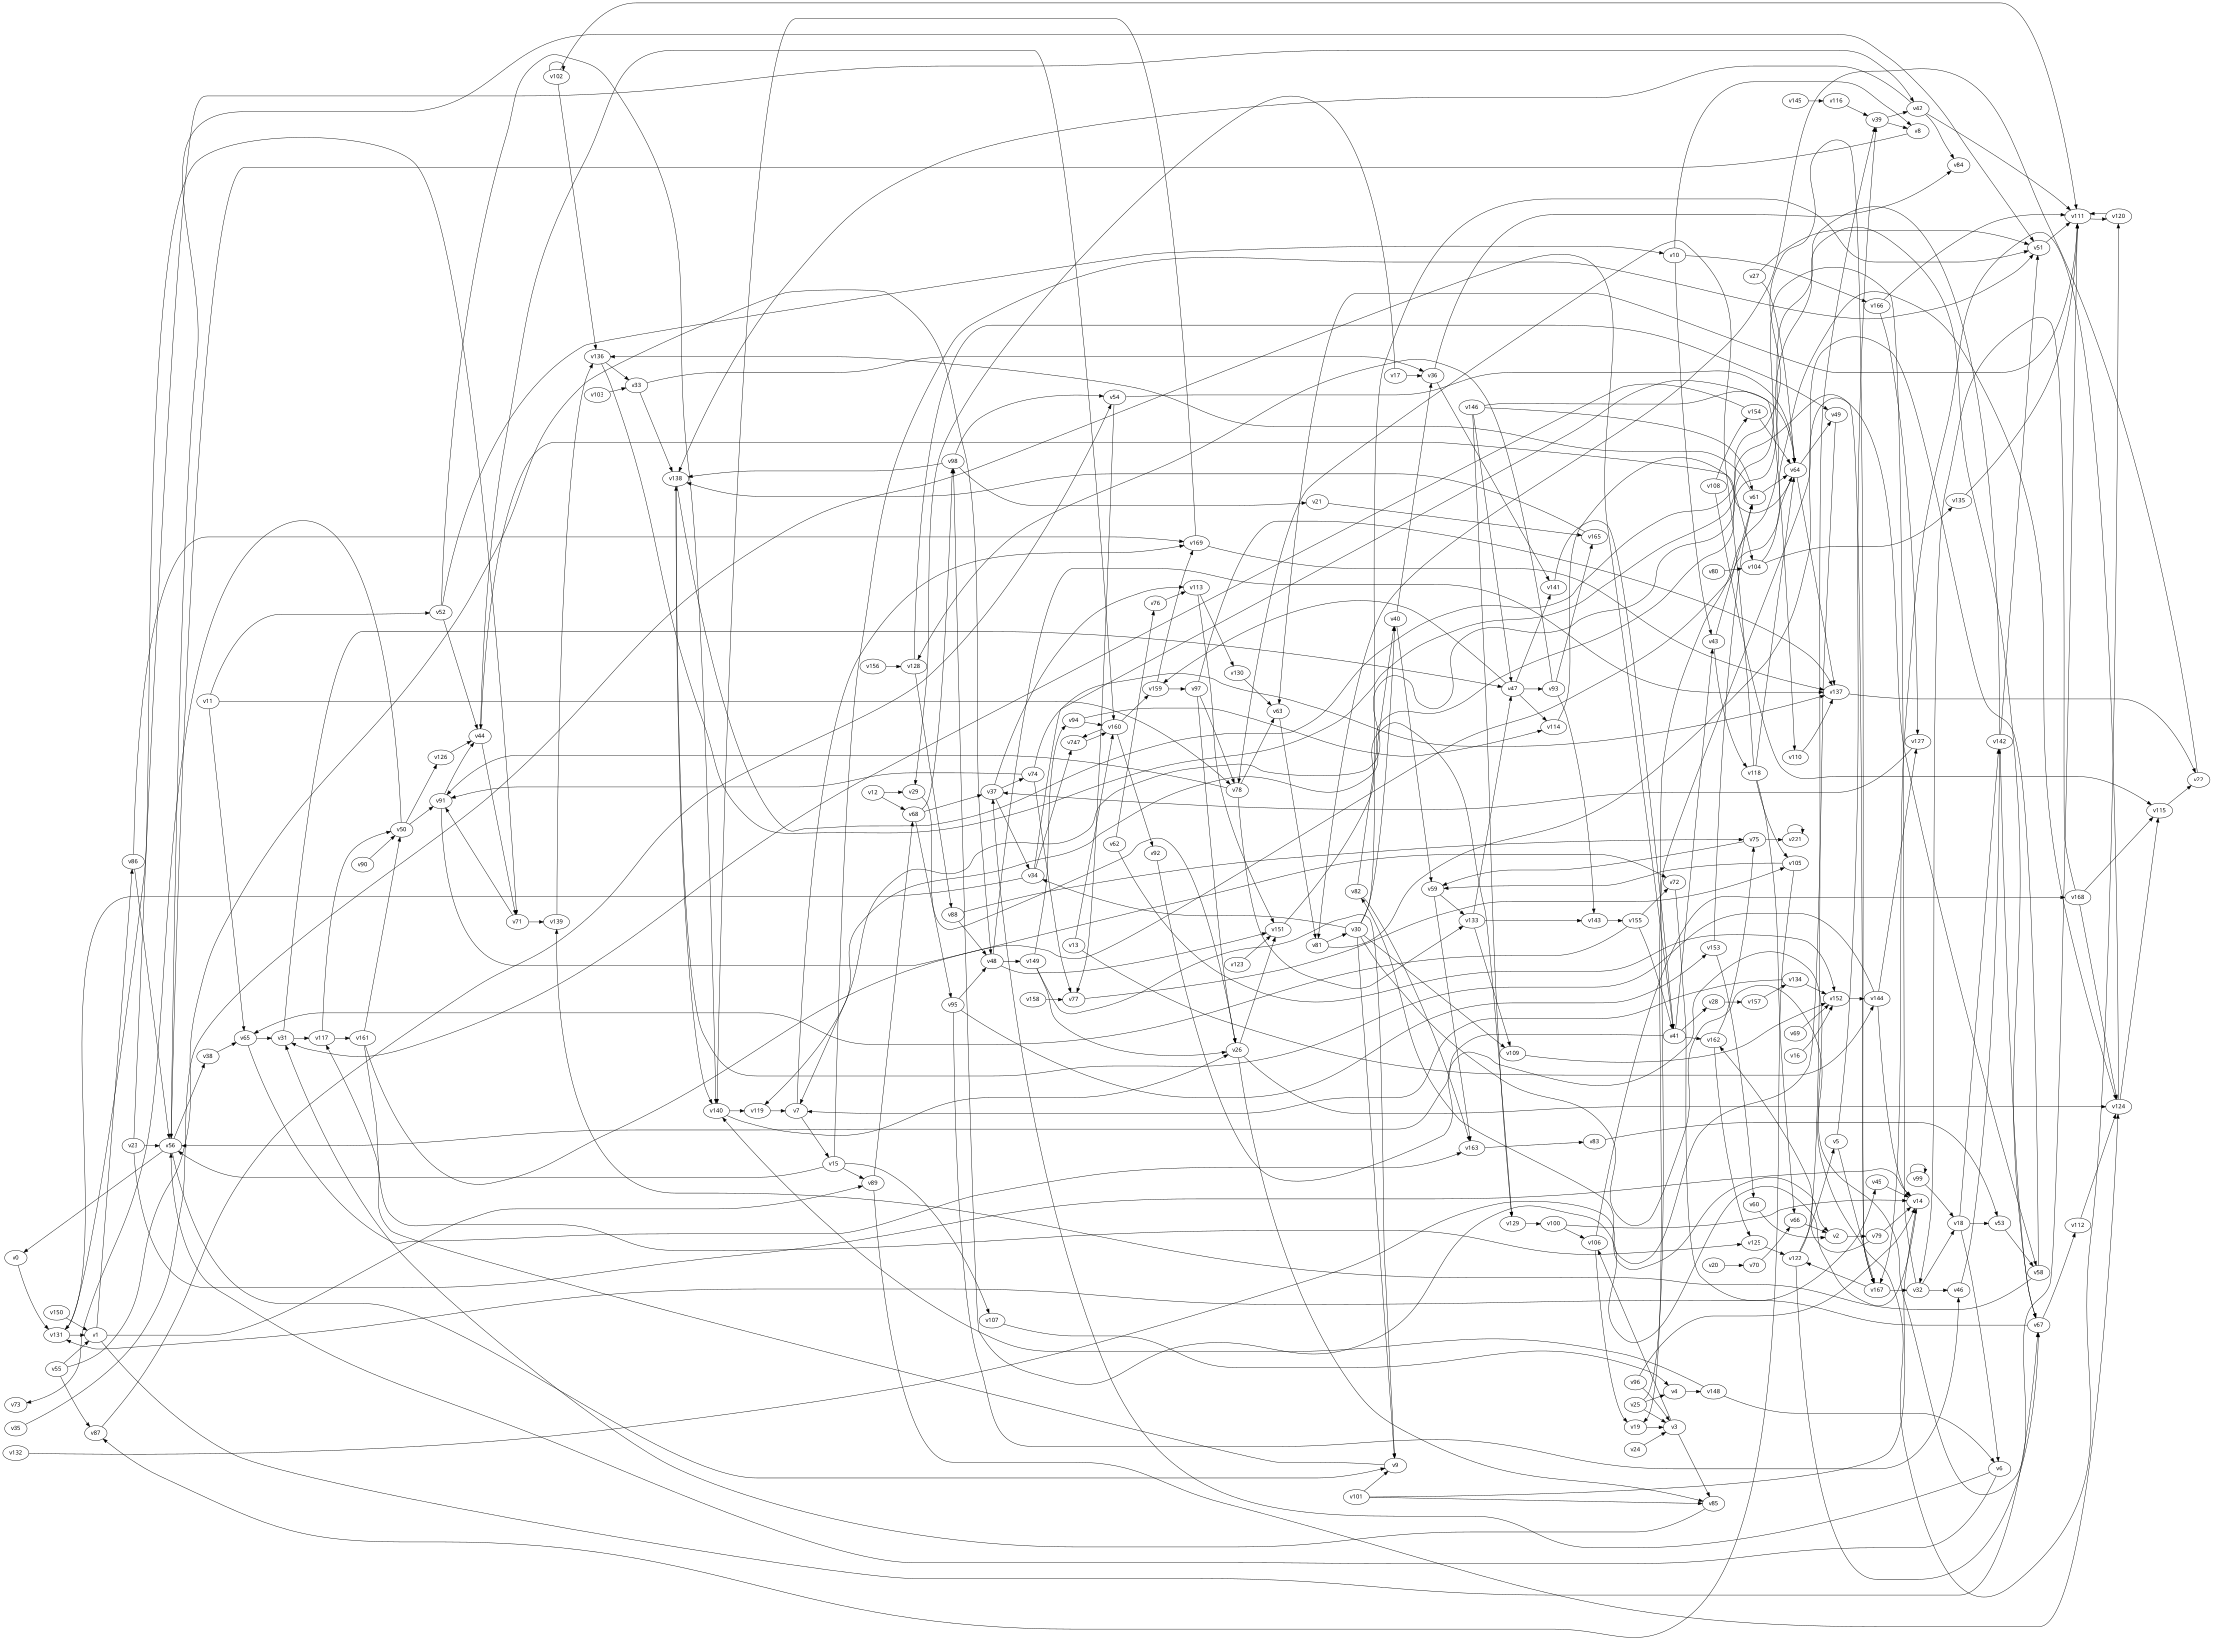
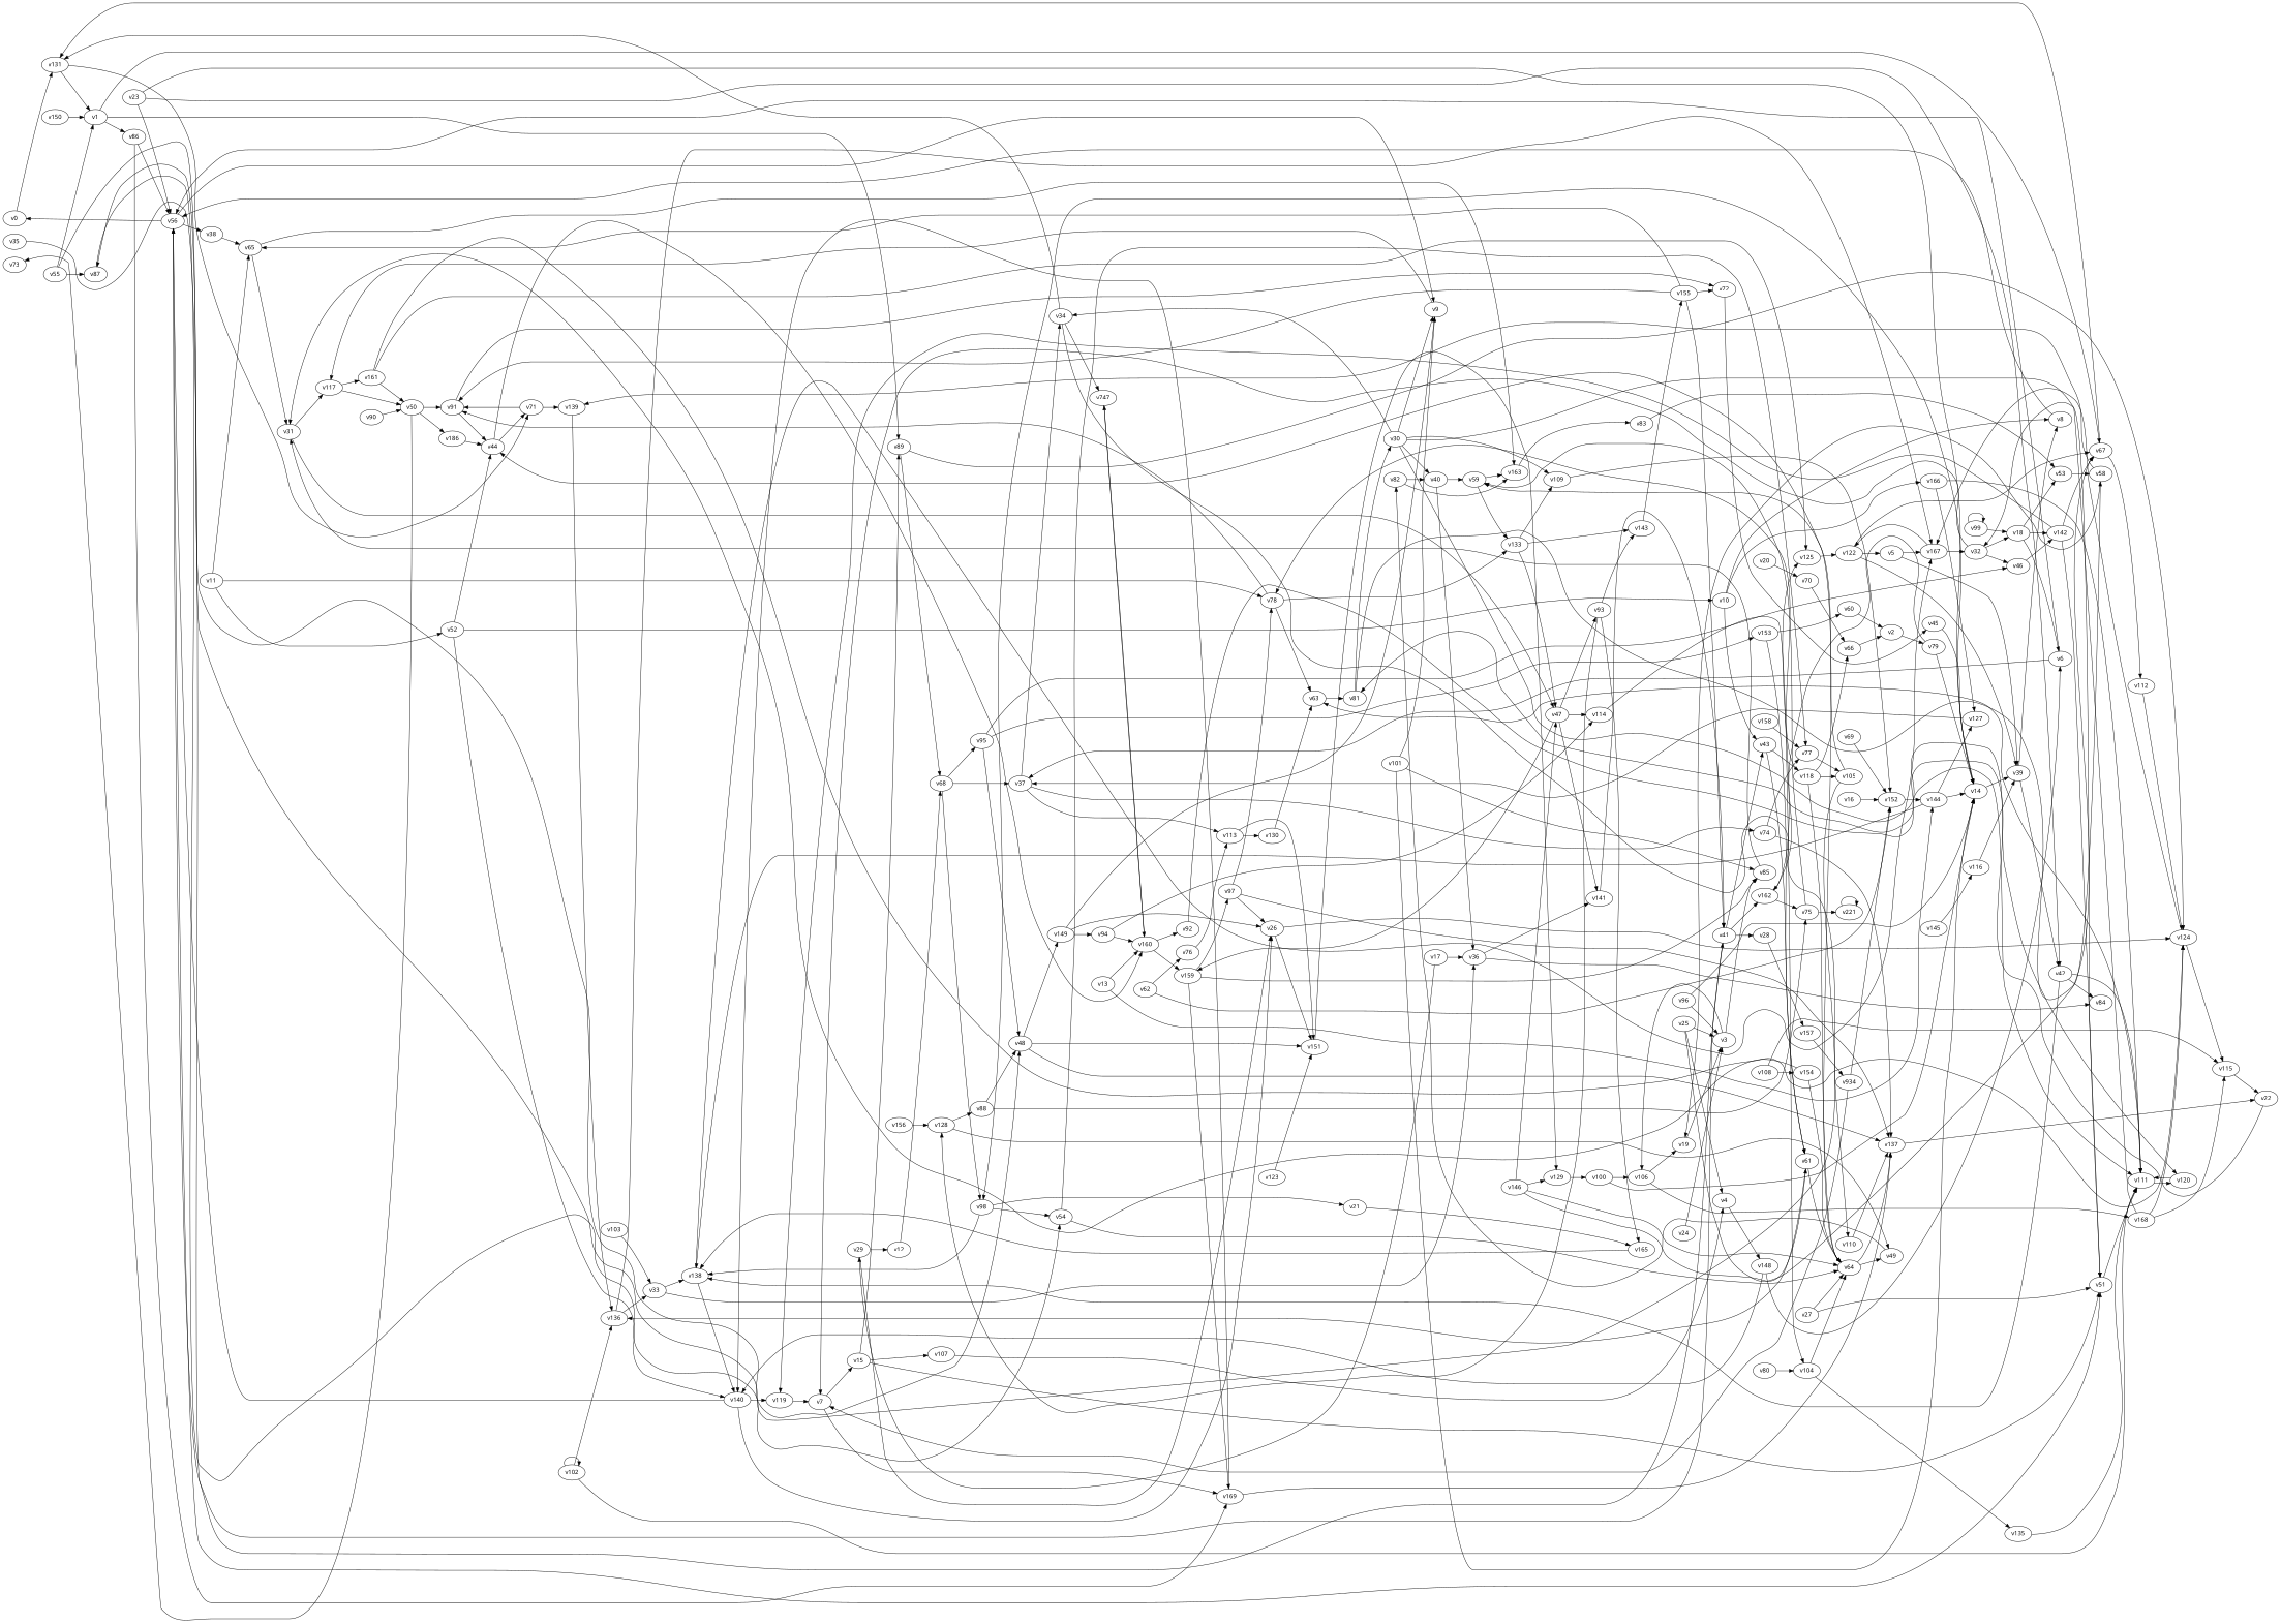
  digraph {
    fontname="Noto Sans"
    rankdir=LR
    node [fontname="Noto Sans" player=1]
    edge [fontname="Noto Sans"]
    v0
    v131
    v1 [player=0]
    v71
    v67 [player=0]
    v86 [player=0]
    v89
    v112
    v56
    v169
    v68
    v124 [player=0]
    v2 [player=0]
    v79
    v14 [player=0]
    v162 [player=0]
    v3 [player=0]
    v85 [player=0]
    v106 [player=0]
    v31 [player=0]
    v19
    v168
    v148 [player=0]
    v4
    v6 [player=0]
    v140 [player=0]
    v5
    v39
    v167 [player=0]
    v8 [player=0]
    v42 [player=0]
    v49
    v82
    v32
    v122
    v37
    v34
    v74
    v113 [player=0]
    v9 [player=0]
    v51 [player=0]
    v38 [player=0]
    v7 [player=0]
    v15 [player=0]
    v107
    v137 [player=0]
    v117
    v50
    v161
    v10
    v43
    v166 [player=0]
    v61
    v118 [player=0]
    v111
    v127
    v52 [player=0]
    v11
    v65
    v78 [player=0]
    v44
    v163
    v91
    v133 [player=0]
    v63 [player=0]
    v12
    v98 [player=0]
    v95 [player=0]
    v13 [player=0]
    v144 [player=0]
    v160 [player=0]
    v138 [player=0]
    n73 [label=v747]
    v159
    v92 [player=0]
    v21
    v54 [player=0]
    v16 [player=0]
    v152 [player=0]
    v17 [player=0]
    v29
    v36
    v26
    v84
    v141
    v18 [player=0]
    v53 [player=0]
    v142
    v58 [player=0]
    v119 [player=0]
    v20
    v70
    v66
    v165 [player=0]
    v81 [player=0]
    v22
    v30 [player=0]
    v23
    v24
    v25
    v151 [player=0]
    v115
    v129
    v27
    v64 [player=0]
    v28 [player=0]
    v157
    v90
-   v134
+   v134 [label=v934]
    v40
    v109
    v120
    v110
    v59
    v47 [player=0]
    v93 [player=0]
    v114 [player=0]
    v46 [player=0]
    v33
    v35 [player=0]
    v41
    v77 [player=0]
    v130
    v75 [player=0]
    v125
    v136
    v105
    v139 [player=0]
    v45 [player=0]
    v128
    v143 [player=0]
    v104
    v97
    v48 [player=0]
    v149
    v94 [player=0]
    v73 [player=0]
-   v126
+   v126 [label=v186]
    v72 [player=0]
    v55
    v87
    v83 [player=0]
    v60 [player=0]
    v62
    v76 [player=0]
    v153 [player=0]
    v69
    n148 [label=v221]
    v80 [player=0]
    v135
    v88
    v155
    v96
    v99
    v100
    v101 [player=0]
    v102 [player=0]
    v103 [player=0]
    v108 [player=0]
    v154
    v116
    v123 [player=0]
-   v132 [player=0]
    v145 [player=0]
    v146 [player=0]
    v150 [player=0]
    v156
    v158 [player=0]
    v0 -> v131
    v131 -> v1
    v131 -> v71 [constraint="t mod 5 == 2"]
    v1 -> v67
    v1 -> v86
    v1 -> v89
    v71 -> v91
    v71 -> v139
    v67 -> v131
    v67 -> v112
    v86 -> v56
    v86 -> v169
    v89 -> v68
    v89 -> v124
    v112 -> v124
    v56 -> v0
    v56 -> v9
    v56 -> v51
    v56 -> v38
    v169 -> v140 [constraint="t mod 3 == 0"]
    v169 -> v137
    v68 -> v37
    v68 -> v98
    v68 -> v95
    v124 -> v167 [constraint="t < 8"]
    v124 -> v115
    v2 -> v79
    v79 -> v14
    v79 -> v162 [constraint="t < 12"]
+   v14 -> v39
    v14 -> v98 [constraint="t mod 4 == 1"]
    v162 -> v75
    v162 -> v125
    v3 -> v85
    v3 -> v106 [constraint="t < 9"]
    v85 -> v31
    v106 -> v19
    v106 -> v168
    v31 -> v117
    v31 -> v47
    v19 -> v3
    v168 -> v124
    v168 -> v32 [constraint="t < 14"]
    v168 -> v115
    v148 -> v6
    v148 -> v140
    v4 -> v148
    v6 -> v56
    v6 -> v37
-   v15 -> v56
+   v140 -> v56
    v140 -> v26
    v140 -> v119
    v5 -> v39
    v5 -> v167
    v39 -> v8
    v39 -> v42
    v167 -> v32
    v167 -> v122
    v8 -> v56
    v42 -> v111
    v42 -> v138
    v42 -> v84
    v49 -> v82 [constraint="t < 7"]
    v82 -> v163
    v82 -> v40
    v32 -> v7 [constraint="t < 14"]
    v32 -> v18
    v32 -> v46
    v122 -> v67
    v122 -> v5
    v122 -> v39
    v37 -> v34
    v37 -> v74
    v37 -> v113
    v34 -> v131
    v34 -> n73
    v34 -> v110 [constraint="t >= 5"]
    v74 -> v137
    v74 -> v77
    v113 -> v151 [constraint="t >= 3"]
    v113 -> v130
    v9 -> v117
    v51 -> v111
    v38 -> v65
    v7 -> v169
    v7 -> v15
    v15 -> v89
    v15 -> v51
    v15 -> v107
    v107 -> v4
    v137 -> v22
    v117 -> v50
    v117 -> v161
    v50 -> v91
    v50 -> v73 [constraint="t mod 4 == 0"]
    v50 -> v126
    v161 -> v124 [constraint="t >= 4"]
    v161 -> v50
    v161 -> v125
    v10 -> v8
    v10 -> v43
    v10 -> v166
    v43 -> v61
    v43 -> v118
    v166 -> v111
    v166 -> v127
    v61 -> v64
    v61 -> v136
    v118 -> v78 [constraint="t < 9"]
    v118 -> v66
    v118 -> v64
    v118 -> v105
    v111 -> v63
    v111 -> v120
    v127 -> v37
    v52 -> v140 [constraint="t mod 5 == 1"]
    v52 -> v10
    v52 -> v44
    v11 -> v52
    v11 -> v65
    v11 -> v78
    v65 -> v31
    v65 -> v163
    v78 -> v91
    v78 -> v133
    v78 -> v63
    v44 -> v71
    v44 -> v160 [constraint="t mod 4 == 1"]
    v163 -> v83
    v91 -> v44
    v91 -> v72
    v133 -> v109
    v133 -> v47
    v133 -> v143
    v63 -> v81
    v12 -> v68
    v98 -> v138
    v98 -> v21
    v98 -> v54
    v95 -> v46
    v95 -> v48
    v95 -> v153
    v13 -> v144
    v13 -> v160
    v144 -> v14
    v144 -> v127
    v144 -> v138
    v160 -> n73
    v160 -> v159
    v160 -> v92
    v138 -> v140
    v138 -> v167 [constraint="t < 11"]
    n73 -> v160
    v159 -> v169
    v159 -> v97
    v92 -> v111 [constraint="t mod 2 == 1"]
    v21 -> v165
    v54 -> v64
    v54 -> v77 [constraint="t mod 4 == 0"]
    v16 -> v152
    v152 -> v144
    v17 -> v29 [constraint="t >= 4"]
    v17 -> v36
-   v12 -> v29
+   v29 -> v12
    v29 -> v26 [constraint="t < 11"]
    v36 -> v84
    v36 -> v141
    v26 -> v124
-   v26 -> v85
+   v159 -> v85
    v26 -> v151
    v141 -> v41 [constraint="t mod 3 == 2"]
    v18 -> v6
    v18 -> v53
    v18 -> v142
    v53 -> v58
    v142 -> v67
    v142 -> v51
    v142 -> v119 [constraint="t < 15"]
    v58 -> v19 [constraint="t >= 4"]
    v58 -> v139
    v119 -> v7
    v20 -> v70
    v70 -> v66
    v66 -> v2
    v165 -> v138
    v81 -> v58 [constraint="t mod 4 == 0"]
    v81 -> v30
    v22 -> v81 [constraint="t mod 5 == 2"]
    v30 -> v34
    v30 -> v9
    v30 -> v51
    v30 -> v40
    v30 -> v109
    v30 -> v120 [constraint="t mod 2 == 1"]
    v23 -> v56
    v23 -> v14
    v23 -> v42
    v24 -> v3
    v25 -> v67 [constraint="t < 6"]
    v25 -> v3
    v25 -> v4
    v151 -> v129 [constraint="t < 6"]
    v115 -> v22
    v129 -> v100
    v27 -> v51
    v27 -> v64
    v64 -> v49
    v64 -> v137
    v64 -> v44
    v28 -> v157
    v157 -> v134
    v90 -> v50
    v134 -> v7
    v134 -> v152
    v40 -> v36
    v40 -> v59
    v109 -> v152
    v120 -> v111
    v110 -> v137
    v59 -> v163
    v59 -> v133
    v47 -> v159
    v47 -> v141
    v47 -> v93
    v47 -> v114
    v93 -> v165
    v93 -> v128 [constraint="t mod 2 == 0"]
    v93 -> v143
    v114 -> v104 [constraint="t mod 5 == 4"]
    v46 -> v142 [constraint="t < 8"]
    v33 -> v138
    v33 -> v36
    v35 -> v41 [constraint="t < 6"]
    v41 -> v56
    v41 -> v162
    v41 -> v43
    v41 -> v28
    v77 -> v105
    v130 -> v63
    v75 -> v59
    v75 -> n148
    v125 -> v122
    v136 -> v167 [constraint="t mod 4 == 2"]
    v136 -> v33
    v105 -> v59
    v105 -> v87 [constraint="t < 11"]
    v139 -> v136
    v45 -> v14
    v128 -> v49
    v128 -> v88
    v143 -> v155
    v104 -> v64
    v104 -> v135
    v97 -> v137
    v97 -> v78
    v97 -> v26
    v48 -> v137
    v48 -> v151
    v48 -> v149
    v149 -> v9 [constraint="t mod 4 == 0"]
    v149 -> v26
    v149 -> v94
    v94 -> v160
    v94 -> v114
    v126 -> v44
    v72 -> v45 [constraint="t mod 3 == 2"]
    v55 -> v1
    v55 -> v48 [constraint="t mod 4 == 2"]
    v55 -> v87
    v87 -> v54 [constraint="t mod 4 == 2"]
    v83 -> v53
    v60 -> v2
    v62 -> v152
    v62 -> v76
    v76 -> v113
    v153 -> v61
    v153 -> v60
    v69 -> v152
    n148 -> n148
    v80 -> v104
    v135 -> v111
    v88 -> v75
    v88 -> v48
    v155 -> v65
-   v74 -> v91
+   v155 -> v91
    v155 -> v41
    v155 -> v72
    v96 -> v14
    v96 -> v3
    v99 -> v18
    v99 -> v99
    v100 -> v14
    v100 -> v106
    v101 -> v14 [constraint="t mod 3 == 0"]
    v101 -> v85
    v101 -> v9
    v102 -> v111
    v102 -> v136
    v102 -> v102
    v103 -> v33
    v108 -> v115
    v108 -> v154
    v154 -> v31 [constraint="t < 7"]
    v154 -> v64
    v116 -> v39
    v123 -> v151
-   v132 -> v2 [constraint="t mod 4 == 0"]
    v145 -> v116
    v146 -> v61
    v146 -> v129
    v146 -> v64
    v146 -> v47
    v150 -> v1
    v156 -> v128
    v158 -> v77
  }
